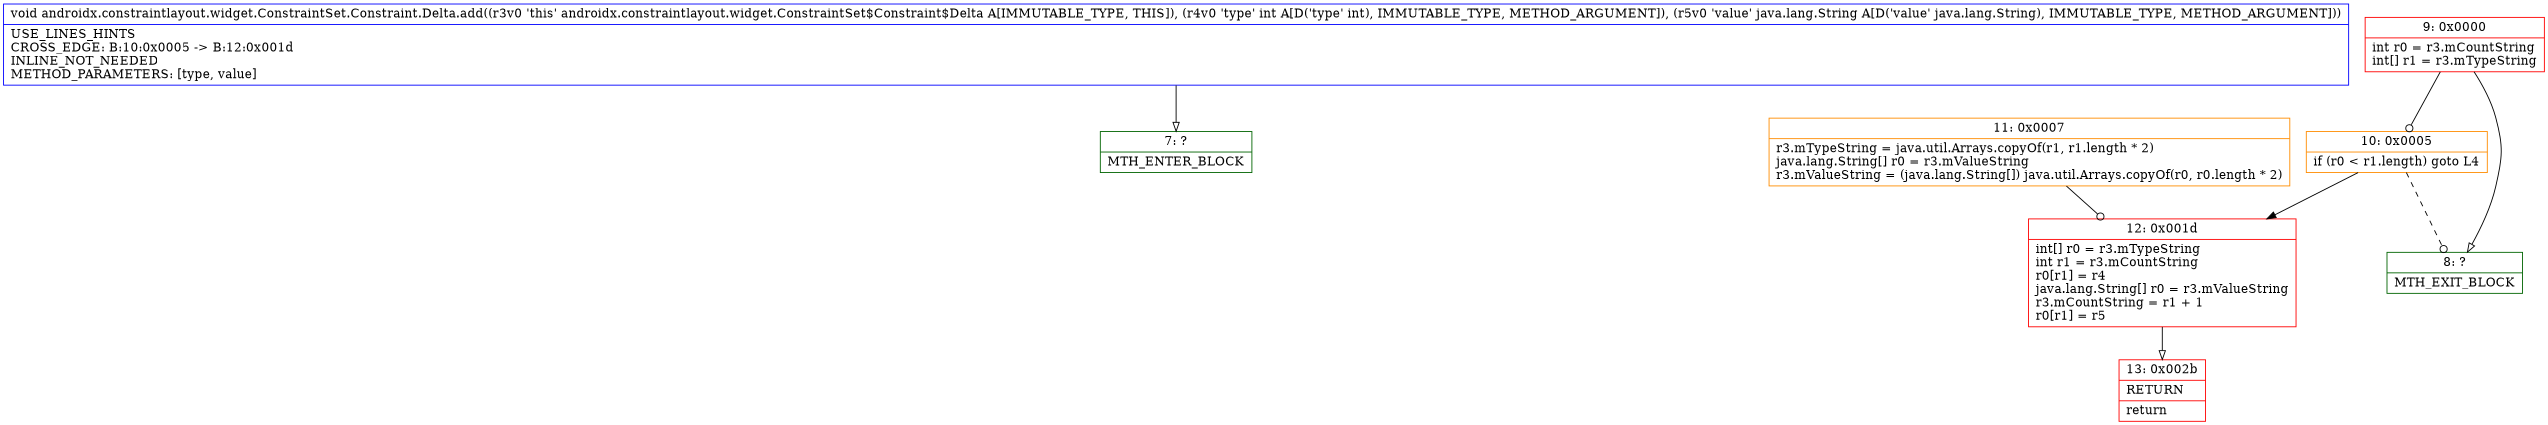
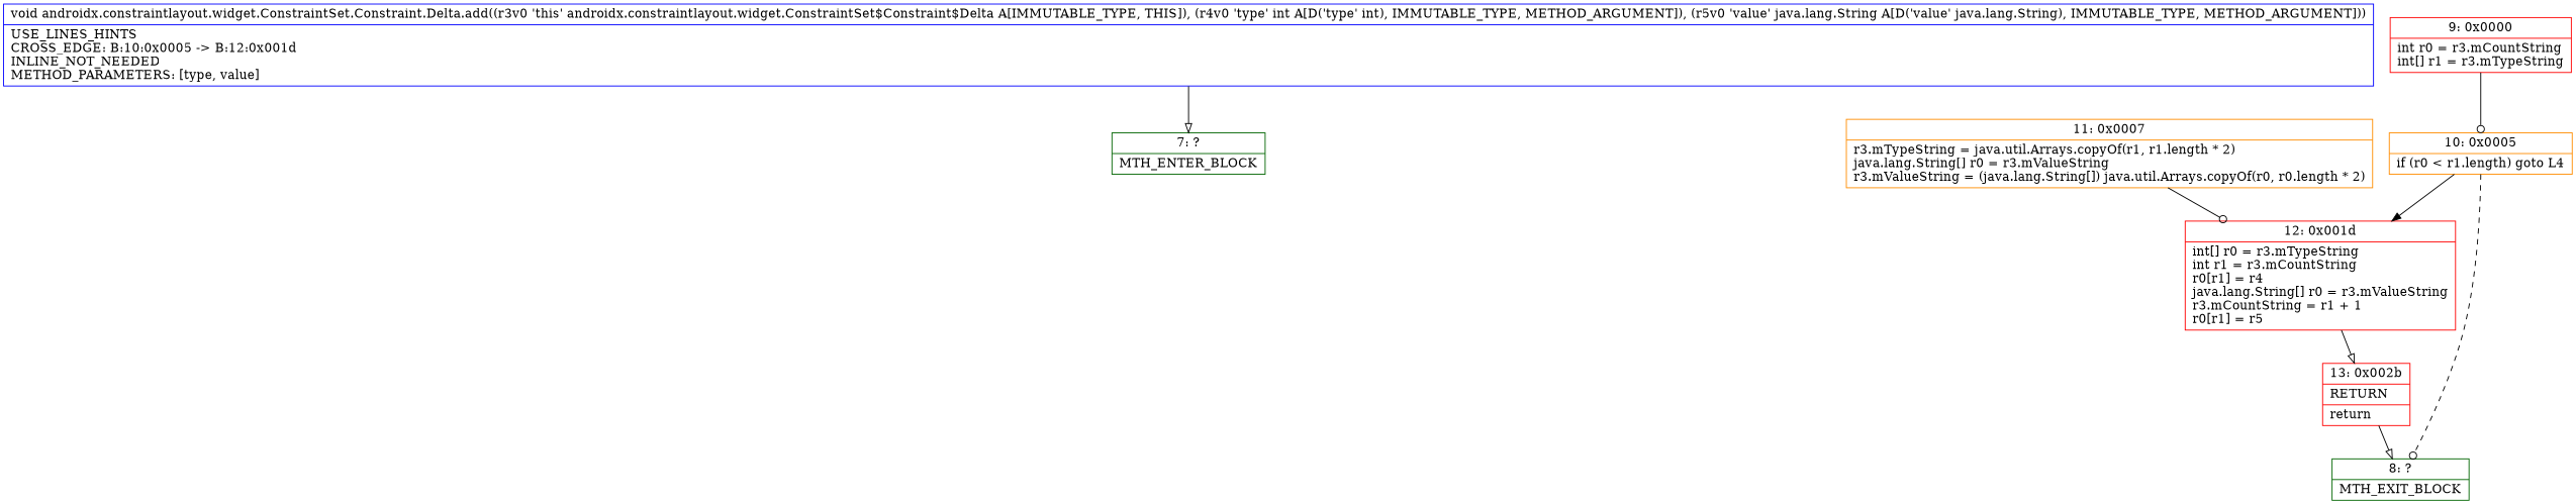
  digraph {
    node [color=red shape=record]
    edge [arrowhead=odot]
    n1 [color=darkgreen label="{7\:\ ?|MTH_ENTER_BLOCK\l}"]
    n2 [label="{9\:\ 0x0000|int r0 = r3.mCountString\lint[] r1 = r3.mTypeString\l}"]
    n3 [color=darkorange label="{10\:\ 0x0005|if (r0 \< r1.length) goto L4\l}"]
    n4 [label="{12\:\ 0x001d|int[] r0 = r3.mTypeString\lint r1 = r3.mCountString\lr0[r1] = r4\ljava.lang.String[] r0 = r3.mValueString\lr3.mCountString = r1 + 1\lr0[r1] = r5\l}"]
    n5 [color=darkgreen label="{8\:\ ?|MTH_EXIT_BLOCK\l}"]
    n6 [color=darkorange label="{11\:\ 0x0007|r3.mTypeString = java.util.Arrays.copyOf(r1, r1.length * 2)\ljava.lang.String[] r0 = r3.mValueString\lr3.mValueString = (java.lang.String[]) java.util.Arrays.copyOf(r0, r0.length * 2)\l}"]
    n7 [label="{13\:\ 0x002b|RETURN\l|return\l}"]
    n8 [color=blue label="{void androidx.constraintlayout.widget.ConstraintSet.Constraint.Delta.add((r3v0 'this' androidx.constraintlayout.widget.ConstraintSet$Constraint$Delta A[IMMUTABLE_TYPE, THIS]), (r4v0 'type' int A[D('type' int), IMMUTABLE_TYPE, METHOD_ARGUMENT]), (r5v0 'value' java.lang.String A[D('value' java.lang.String), IMMUTABLE_TYPE, METHOD_ARGUMENT]))  | USE_LINES_HINTS\lCROSS_EDGE: B:10:0x0005 \-\> B:12:0x001d\lINLINE_NOT_NEEDED\lMETHOD_PARAMETERS: [type, value]\l}"]
    n2 -> n3
    n3 -> n4 [arrowhead=normal]
    n3 -> n5 [style=dashed]
    n4 -> n7 [arrowhead=onormal]
    n6 -> n4
-   n2 -> n5 [arrowhead=onormal]
+   n7 -> n5 [arrowhead=onormal]
    n8 -> n1 [arrowhead=onormal]
  }
